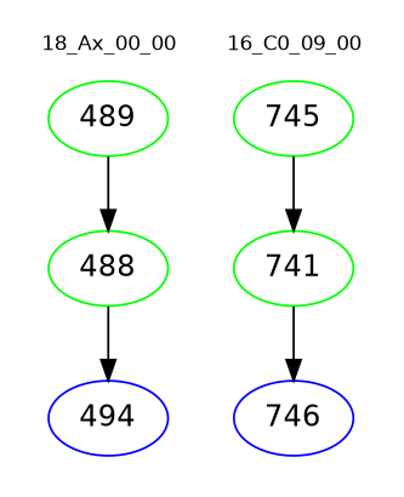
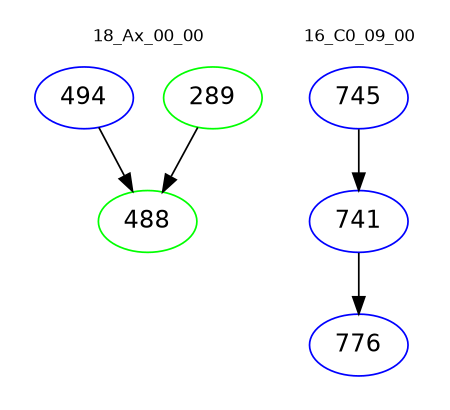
  digraph {
    fontname="DejaVu Sans"
    node [color=green fontname="DejaVu Sans"]
    edge [color=black fontname="DejaVu Sans"]
-   n1 [label=489]
+   n1 [label=289]
    n2 [label=488]
    n3 [color=blue label=494]
-   n4 [label=745]
-   n5 [label=741]
-   n6 [color=blue label=746]
+   n4 [color=blue label=745]
+   n5 [color=blue label=741]
+   n6 [color=blue label=776]
    subgraph cluster_1 {
      color=white
      fontsize=10
      label="18_Ax_00_00"
      n1
      n2
      n3
    }
    subgraph cluster_2 {
      color=white
      fontsize=10
      label="16_C0_09_00"
      n4
      n5
      n6
    }
    n1 -> n2
-   n2 -> n3
+   n3 -> n2
    n4 -> n5
    n5 -> n6
  }
